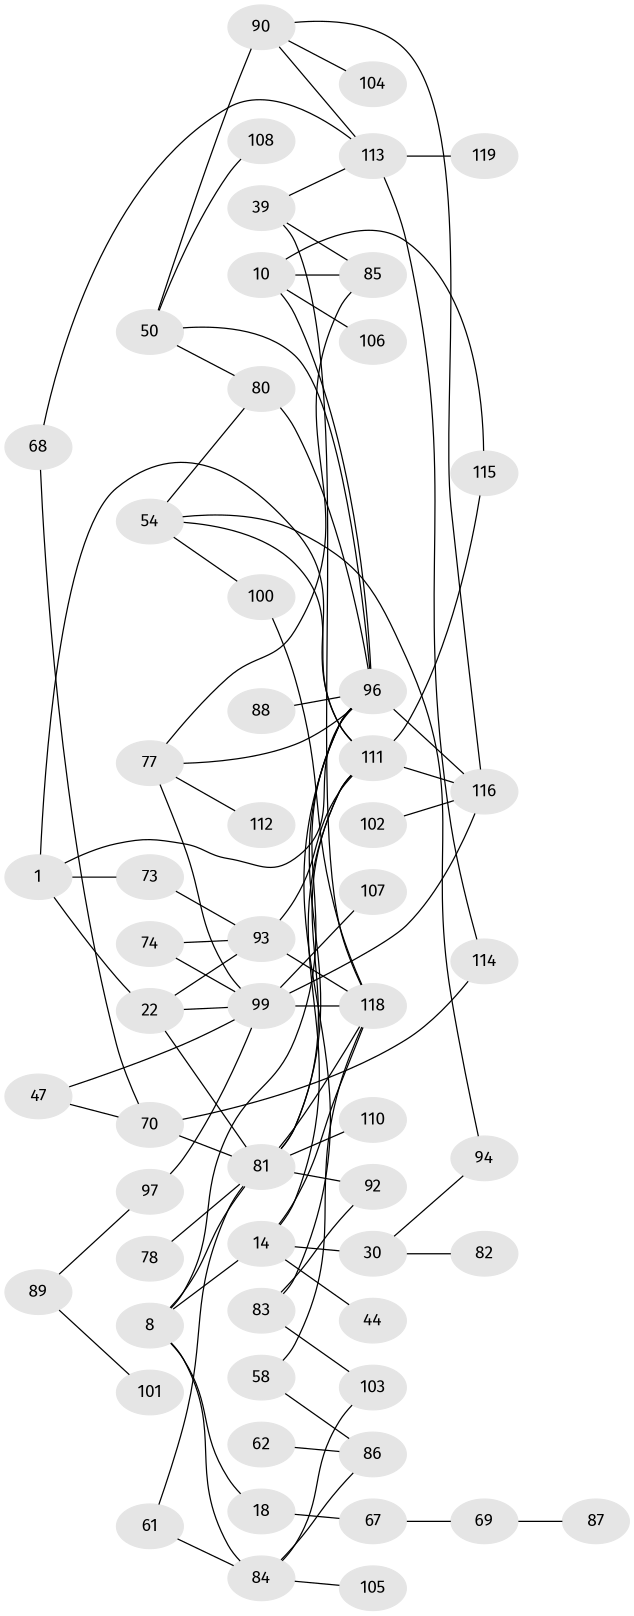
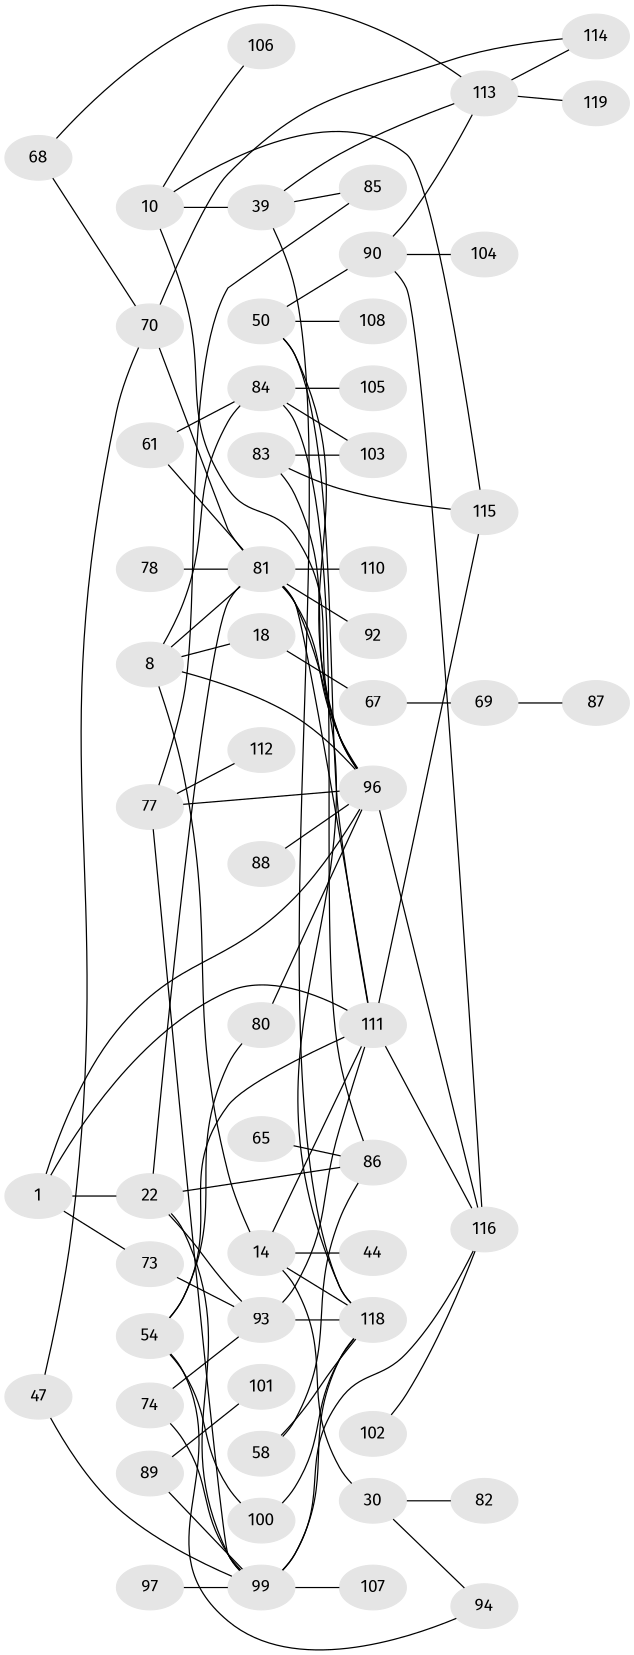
  graph {
    fontname="Fira Sans"
    rankdir=LR
    node [color=gray90 fontname="Fira Sans" style=filled]
    edge [fontname="Fira Sans"]
    22 [super="+19"]
    81 [super="+15+38+75+64"]
    86 [super="+27+35+57"]
    93 [super="+60"]
    99 [super="+40+98"]
    1
    73 [super="+55"]
    96 [super="+20+28+59"]
    111 [super="+9+11+32+24+37+62"]
    68 [super="+63"]
    113 [super="+79"]
    70
    116 [super="+23+46+109"]
    115
    14 [super="+12"]
    30 [super="+25"]
    44
    118 [super="+76+117"]
    8
    18
    84 [super="+36+56"]
    67
    92
    110
    103
    105
    39 [super="+13"]
    85
    10
    106
    82
    94
    69
    107
    114
    119
    47
    50
    90
    108
    104
    80 [super="+49"]
    54
    100
    58
    61
-   65 [label=62]
+   65
    87
    74
    77 [super="+52+66"]
    112
    78
    83 [super="+34"]
    88
    89
    101
    97
    102
    22 -- 81
+   22 -- 86
    22 -- 93
    22 -- 99
    81 -- 96
    81 -- 111
    81 -- 118
    81 -- 92
    81 -- 110
    93 -- 111
    93 -- 118
    99 -- 116 [weight=3]
    99 -- 118 [weight=2]
    99 -- 107
    1 -- 22 [weight=2]
    1 -- 73
    1 -- 96
    1 -- 111
    73 -- 93
    96 -- 116 [weight=2]
    111 -- 116
    111 -- 115
    68 -- 113
    68 -- 70
    113 -- 114
    113 -- 119
    70 -- 81
    70 -- 114
    14 -- 111
    14 -- 30 [weight=2]
    14 -- 44
    14 -- 118
    30 -- 82
    30 -- 94
    8 -- 81
    8 -- 96
    8 -- 14 [weight=2]
    8 -- 18
    8 -- 84
    18 -- 67
    84 -- 86
    84 -- 103
    84 -- 105
    67 -- 69
    39 -- 113
    39 -- 118
    39 -- 85
    10 -- 96
    10 -- 115
-   10 -- 85 [weight=2]
+   10 -- 39 [weight=2]
    10 -- 106
    69 -- 87
    47 -- 99
    47 -- 70
    50 -- 96 [weight=3]
-   50 -- 80
+   50 -- 111
    50 -- 90
    50 -- 108
    90 -- 113
    90 -- 116
    90 -- 104
    80 -- 96
    54 -- 111
    54 -- 94
    54 -- 80
    54 -- 100
    100 -- 118
    58 -- 86
    58 -- 118
    61 -- 81
    61 -- 84
    65 -- 86
    74 -- 93
    74 -- 99
    77 -- 99
    77 -- 96 [weight=2]
    77 -- 85
    77 -- 112
    78 -- 81
    83 -- 96
-   83 -- 92
+   83 -- 115
    83 -- 103
    88 -- 96
-   89 -- 97
+   89 -- 99
    89 -- 101
    97 -- 99
    102 -- 116
  }
